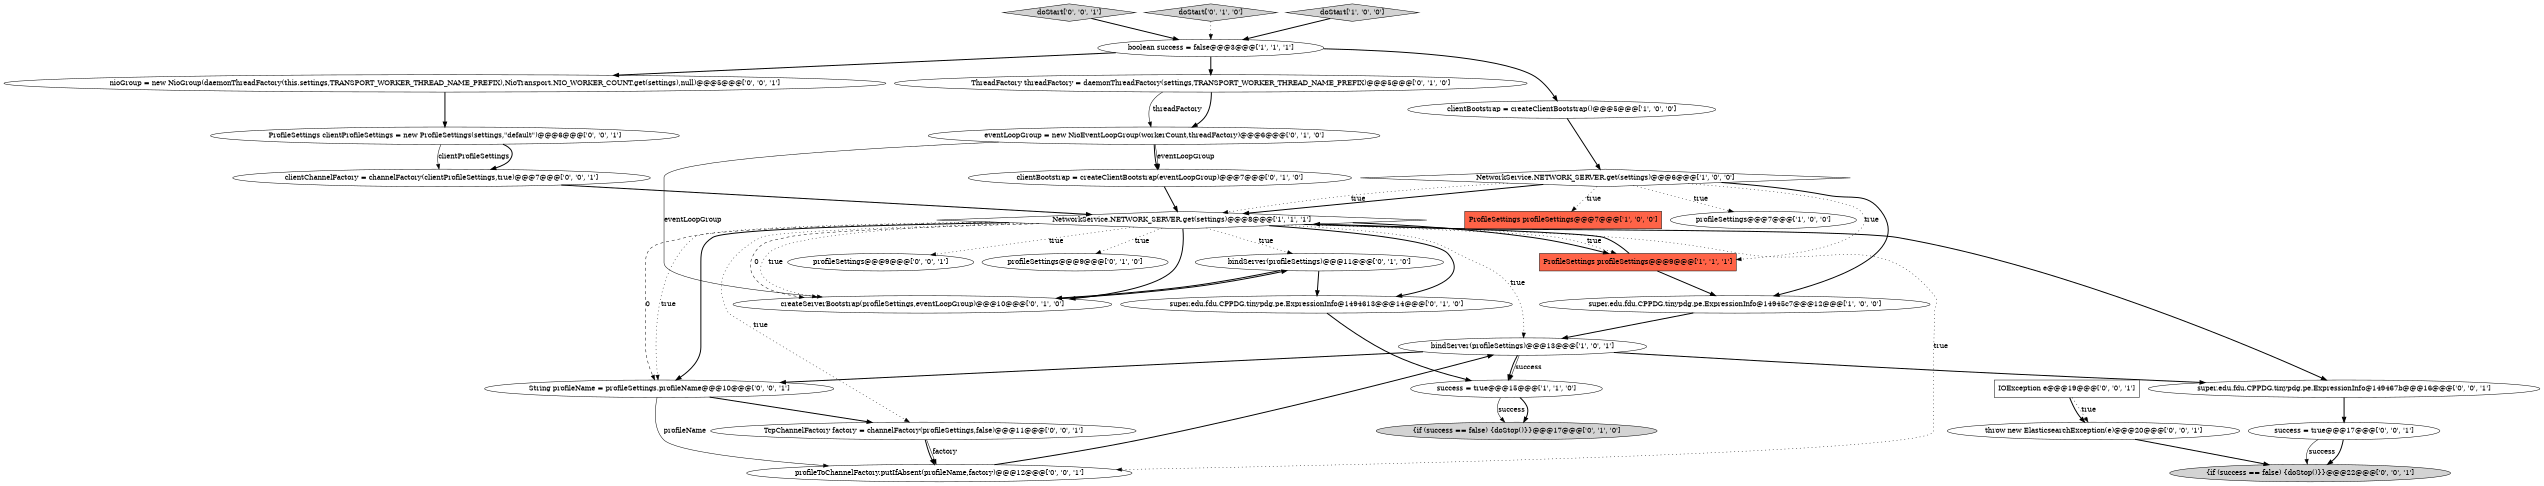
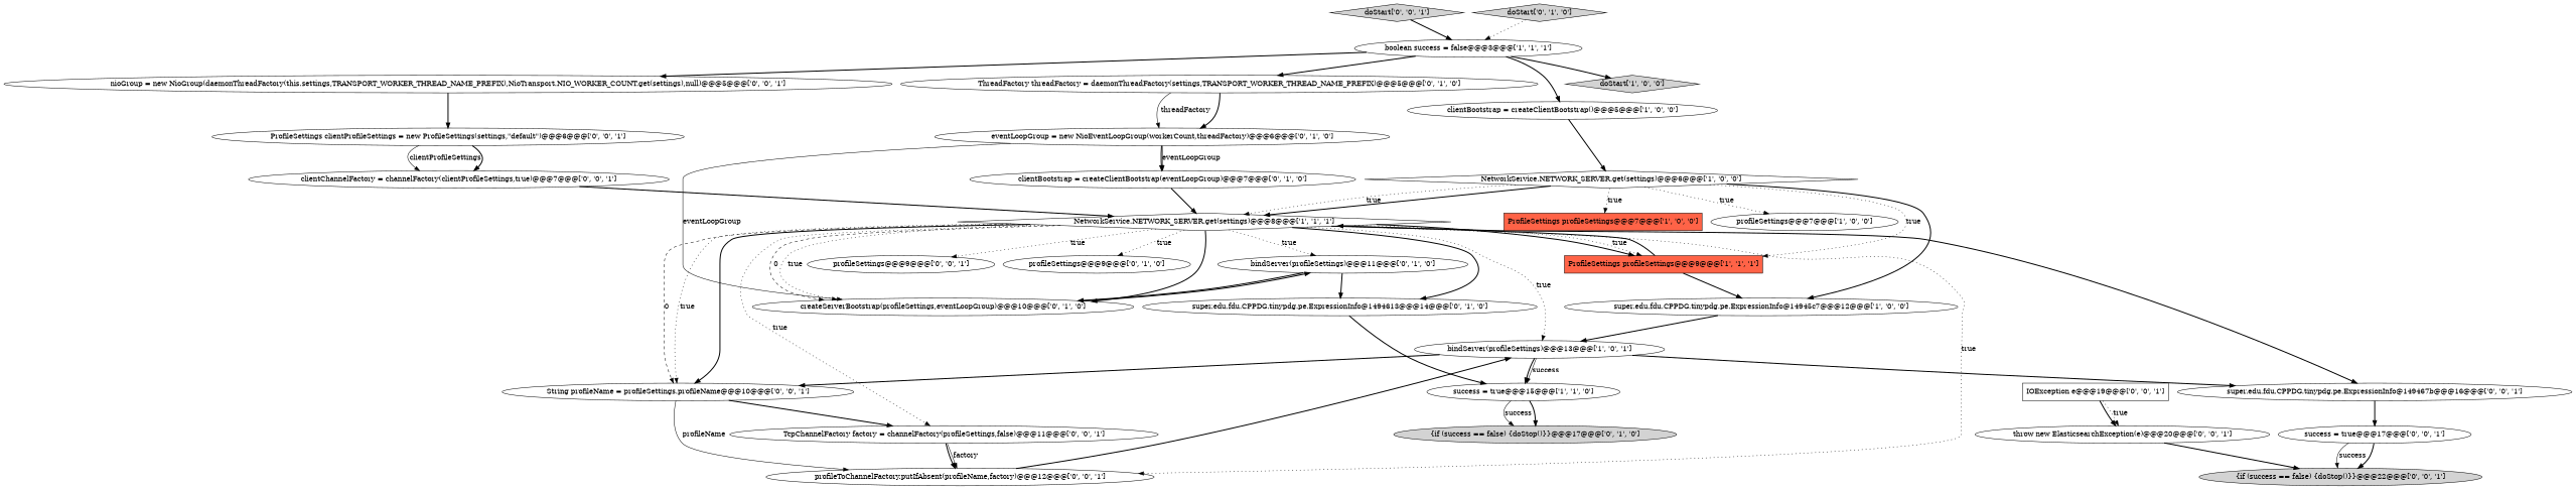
  digraph {
    node [fillcolor=white shape=ellipse style=filled]
    edge [style=bold]
    n1 [label="profileSettings@@@9@@@['0', '1', '0']"]
    n2 [label="clientBootstrap = createClientBootstrap(eventLoopGroup)@@@7@@@['0', '1', '0']"]
    n3 [label="NetworkService.NETWORK_SERVER.get(settings)@@@8@@@['1', '1', '1']" shape=diamond]
    n4 [fillcolor=tomato label="ProfileSettings profileSettings@@@9@@@['1', '1', '1']" shape=box]
    n5 [label="profileToChannelFactory.putIfAbsent(profileName,factory)@@@12@@@['0', '0', '1']"]
    n6 [label="bindServer(profileSettings)@@@13@@@['1', '0', '1']"]
    n7 [label="String profileName = profileSettings.profileName@@@10@@@['0', '0', '1']"]
    n8 [label="TcpChannelFactory factory = channelFactory(profileSettings,false)@@@11@@@['0', '0', '1']"]
    n9 [label="bindServer(profileSettings)@@@11@@@['0', '1', '0']"]
    n10 [label="super.edu.fdu.CPPDG.tinypdg.pe.ExpressionInfo@1494613@@@14@@@['0', '1', '0']"]
    n11 [label="createServerBootstrap(profileSettings,eventLoopGroup)@@@10@@@['0', '1', '0']"]
    n12 [label="super.edu.fdu.CPPDG.tinypdg.pe.ExpressionInfo@149467b@@@16@@@['0', '0', '1']"]
    n13 [label="profileSettings@@@9@@@['0', '0', '1']"]
    n14 [label="profileSettings@@@7@@@['1', '0', '0']"]
    n15 [label="ProfileSettings clientProfileSettings = new ProfileSettings(settings,\"default\")@@@6@@@['0', '0', '1']"]
    n16 [label="clientChannelFactory = channelFactory(clientProfileSettings,true)@@@7@@@['0', '0', '1']"]
    n17 [label="super.edu.fdu.CPPDG.tinypdg.pe.ExpressionInfo@14945c7@@@12@@@['1', '0', '0']"]
    n18 [label="success = true@@@15@@@['1', '1', '0']"]
    n19 [fillcolor=lightgray label="{if (success == false) {doStop()}}@@@17@@@['0', '1', '0']"]
    n20 [label="clientBootstrap = createClientBootstrap()@@@5@@@['1', '0', '0']"]
    n21 [label="NetworkService.NETWORK_SERVER.get(settings)@@@6@@@['1', '0', '0']" shape=diamond]
    n22 [fillcolor=tomato label="ProfileSettings profileSettings@@@7@@@['1', '0', '0']" shape=box]
    n23 [label="IOException e@@@19@@@['0', '0', '1']" shape=box]
    n24 [label="throw new ElasticsearchException(e)@@@20@@@['0', '0', '1']"]
    n25 [fillcolor=lightgray label="{if (success == false) {doStop()}}@@@22@@@['0', '0', '1']"]
    n26 [label="ThreadFactory threadFactory = daemonThreadFactory(settings,TRANSPORT_WORKER_THREAD_NAME_PREFIX)@@@5@@@['0', '1', '0']"]
    n27 [label="eventLoopGroup = new NioEventLoopGroup(workerCount,threadFactory)@@@6@@@['0', '1', '0']"]
    n28 [label="boolean success = false@@@3@@@['1', '1', '1']"]
    n29 [label="nioGroup = new NioGroup(daemonThreadFactory(this.settings,TRANSPORT_WORKER_THREAD_NAME_PREFIX),NioTransport.NIO_WORKER_COUNT.get(settings),null)@@@5@@@['0', '0', '1']"]
    n30 [fillcolor=lightgray label="doStart['0', '0', '1']" shape=diamond]
    n31 [fillcolor=lightgray label="doStart['0', '1', '0']" shape=diamond]
    n32 [label="success = true@@@17@@@['0', '0', '1']"]
    n33 [fillcolor=lightgray label="doStart['1', '0', '0']" shape=diamond]
    n2 -> n3
    n3 -> n1 [label=true style=dotted]
    n3 -> n4
    n3 -> n4 [label=true style=dotted]
    n3 -> n5 [label=true style=dotted]
    n3 -> n6 [label=true style=dotted]
    n3 -> n7 [label=true style=dotted]
    n3 -> n7 [label=0 style=dashed]
    n3 -> n7
    n3 -> n8 [label=true style=dotted]
    n3 -> n9 [label=true style=dotted]
    n3 -> n10
    n3 -> n11
    n3 -> n11 [label=true style=dotted]
    n3 -> n11 [label=0 style=dashed]
    n3 -> n12
    n3 -> n13 [label=true style=dotted]
    n4 -> n3
    n4 -> n17
    n5 -> n6
    n6 -> n7
    n6 -> n12
    n6 -> n18 [label=success style=solid]
    n6 -> n18
    n7 -> n5 [label=profileName style=solid]
    n7 -> n8
    n8 -> n5 [label=factory style=solid]
    n8 -> n5
    n9 -> n10
    n9 -> n11
    n10 -> n18
    n11 -> n9
    n12 -> n32
    n15 -> n16 [label=clientProfileSettings style=solid]
    n15 -> n16
    n16 -> n3
    n17 -> n6
    n18 -> n19
    n18 -> n19 [label=success style=solid]
    n20 -> n21
    n21 -> n3
    n21 -> n3 [label=true style=dotted]
    n21 -> n4 [label=true style=dotted]
    n21 -> n14 [label=true style=dotted]
    n21 -> n17
    n21 -> n22 [label=true style=dotted]
    n23 -> n24
    n23 -> n24 [label=true style=dotted]
    n24 -> n25
    n26 -> n27
    n26 -> n27 [label=threadFactory style=solid]
    n27 -> n2 [label=eventLoopGroup style=solid]
    n27 -> n2
    n27 -> n11 [label=eventLoopGroup style=solid]
    n28 -> n20
    n28 -> n26
    n28 -> n29
    n29 -> n15
    n30 -> n28
    n31 -> n28 [style=dotted]
    n32 -> n25
    n32 -> n25 [label=success style=solid]
-   n33 -> n28
+   n28 -> n33
  }
